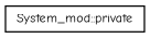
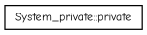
  digraph {
    rankdir=TB
    fontname="Comic Neue"
-   n1 [color=black fillcolor=white fontname="Comic Neue" fontsize=10 height=0.2 label="System_mod::private" shape=record style=filled width=0.4]
+   n1 [color=black fillcolor=white fontname="Comic Neue" fontsize=10 height=0.2 label="System_private::private" shape=record style=filled width=0.4]
  }
